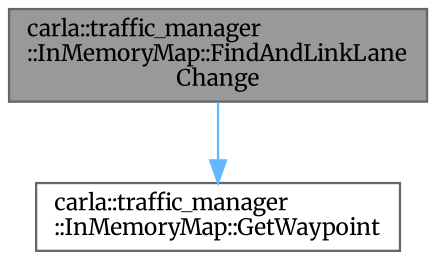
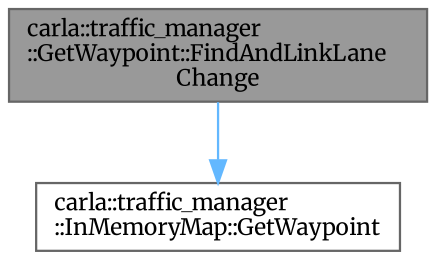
  digraph {
    rankdir=TB
    fontname=Merriweather
    node [fontname=Merriweather fontsize=10 shape=box style=filled]
-   n1 [color=gray40 fillcolor=grey60 fontcolor=black height=0.2 label="carla::traffic_manager\l::InMemoryMap::FindAndLinkLane\lChange" width=0.4]
+   n1 [color=gray40 fillcolor=grey60 fontcolor=black height=0.2 label="carla::traffic_manager\l::GetWaypoint::FindAndLinkLane\lChange" width=0.4]
    n2 [color=grey40 fillcolor=white height=0.2 label="carla::traffic_manager\l::InMemoryMap::GetWaypoint" width=0.4]
    n1 -> n2 [color=steelblue1 fontname=Merriweather fontsize=10 labelfontname=Helvetica labelfontsize=10 style=solid]
  }
